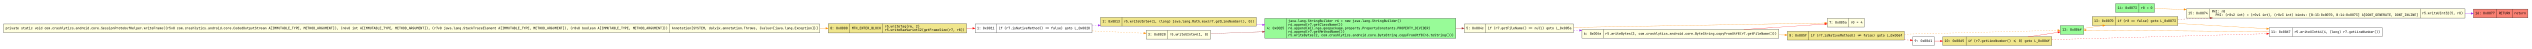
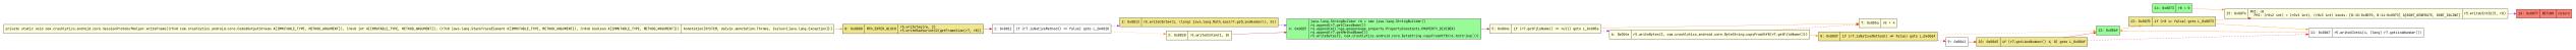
  digraph {
    fontname="JetBrains Mono"
    rankdir=LR
    node [fillcolor=lightyellow fontname="JetBrains Mono" shape=record style=filled]
    edge [color=darkorange fontname="JetBrains Mono"]
    n1 [fillcolor=khaki label="{0\:\ 0x0000|MTH_ENTER_BLOCK\l|r5.writeTag(r6, 2)\lr5.writeRawVarint32(getFrameSize(r7, r8))\l}"]
    n2 [fillcolor=white label="{1\:\ 0x0011|if (r7.isNativeMethod() == false) goto L_0x0020\l}"]
    n3 [fillcolor=khaki label="{2\:\ 0x0013|r5.writeUInt64(1, (long) java.lang.Math.max(r7.getLineNumber(), 0))\l}"]
    n4 [label="{3\:\ 0x0020|r5.writeUInt64(1, 0)\l}"]
    n5 [fillcolor=palegreen label="{4\:\ 0x0025|java.lang.StringBuilder r6 = new java.lang.StringBuilder()\lr6.append(r7.getClassName())\lr6.append(mil.nga.geopackage.property.PropertyConstants.PROPERTY_DIVIDER)\lr6.append(r7.getMethodName())\lr5.writeBytes(2, com.crashlytics.android.core.ByteString.copyFromUtf8(r6.toString()))\l}"]
    n6 [label="{5\:\ 0x004c|if (r7.getFileName() == null) goto L_0x005a\l}"]
    n7 [label="{6\:\ 0x004e|r5.writeBytes(3, com.crashlytics.android.core.ByteString.copyFromUtf8(r7.getFileName()))\l}"]
    n8 [label="{7\:\ 0x005a|r0 = 4\l}"]
    n9 [fillcolor=khaki label="{8\:\ 0x005f|if (r7.isNativeMethod() != false) goto L_0x006f\l}"]
    n10 [fillcolor=white label="{9\:\ 0x0061}"]
    n11 [fillcolor=palegreen label="{12\:\ 0x006f}"]
    n12 [fillcolor=khaki label="{10\:\ 0x0065|if (r7.getLineNumber() \<= 0) goto L_0x006f\l}"]
    n13 [fillcolor=khaki label="{13\:\ 0x0070|if (r8 == false) goto L_0x0073\l}"]
    n14 [fillcolor=white label="{11\:\ 0x0067|r5.writeUInt64(4, (long) r7.getLineNumber())\l}"]
    n15 [label="{15\:\ 0x0074|PHI: r0 \l  PHI: (r0v2 int) = (r0v1 int), (r0v3 int) binds: [B:13:0x0070, B:14:0x0073] A[DONT_GENERATE, DONT_INLINE]\l|r5.writeUInt32(5, r0)\l}"]
    n16 [fillcolor=palegreen label="{14\:\ 0x0073|r0 = 0\l}"]
    n17 [fillcolor=salmon label="{16\:\ 0x0077|RETURN\l|return\l}"]
    n18 [label="{private static void com.crashlytics.android.core.SessionProtobufHelper.writeFrame((r5v0 com.crashlytics.android.core.CodedOutputStream A[IMMUTABLE_TYPE, METHOD_ARGUMENT]), (r6v0 int A[IMMUTABLE_TYPE, METHOD_ARGUMENT]), (r7v0 java.lang.StackTraceElement A[IMMUTABLE_TYPE, METHOD_ARGUMENT]), (r8v0 boolean A[IMMUTABLE_TYPE, METHOD_ARGUMENT]))  | Annotation[SYSTEM, dalvik.annotation.Throws, \{value=[java.lang.Exception]\}]\l}"]
    n1 -> n2 [color=red]
    n2 -> n3 [color=purple style=dashed]
    n2 -> n4 [style=dashed]
    n3 -> n5 [color=purple]
    n4 -> n5 [color=brown]
    n5 -> n6 [color=brown]
    n6 -> n7 [color=purple style=dashed]
    n6 -> n8
-   n7 -> n8 [color=red]
+   n7 -> n8 [color=red style=dashed]
    n7 -> n9
    n9 -> n10 [color=red style=dashed]
    n9 -> n11 [style=dashed]
    n10 -> n12 [color=red]
    n11 -> n13
    n12 -> n11 [color=red]
    n12 -> n14 [color=red style=dashed]
    n13 -> n14
    n13 -> n15 [color=brown style=dashed]
    n14 -> n11
    n15 -> n17 [color=purple]
    n16 -> n15
    n18 -> n1
  }
